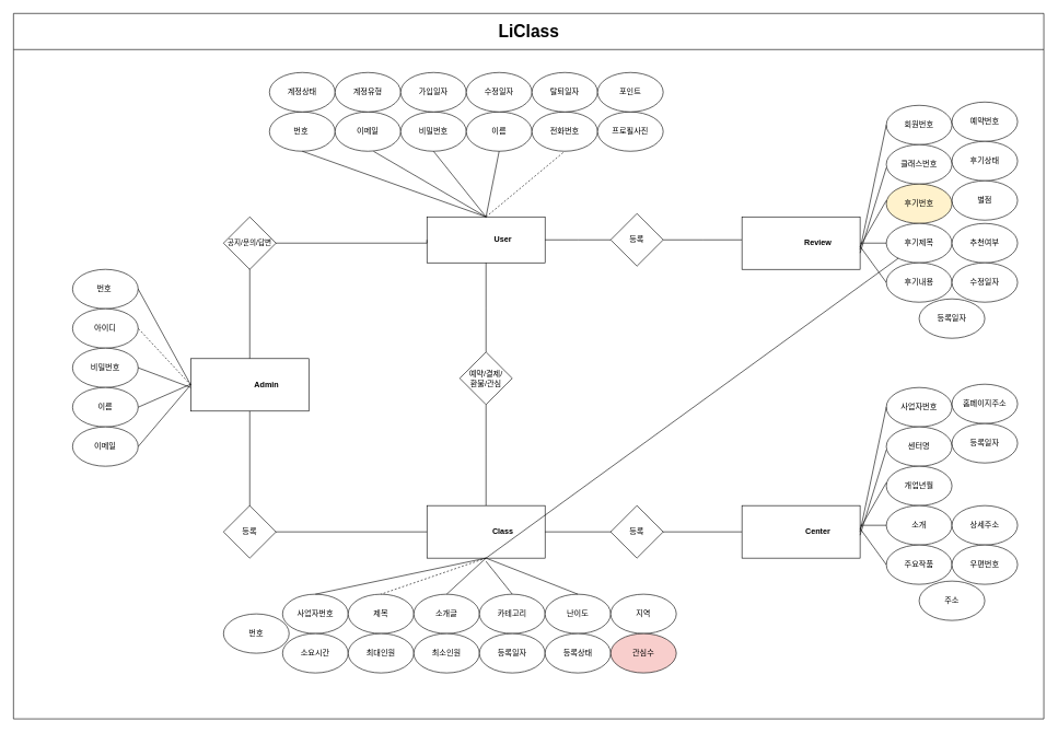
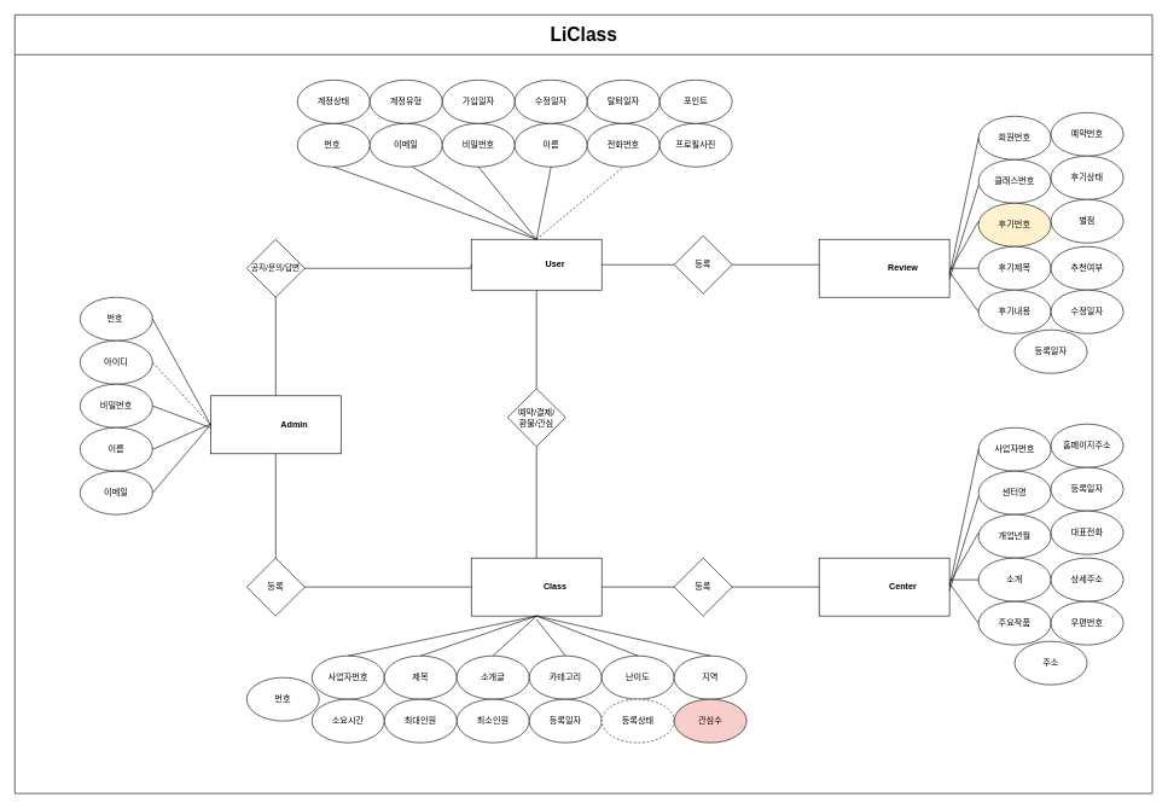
  <mxCell id="0" />
  <mxCell id="1" parent="0" />
  <mxCell id="2" value="&lt;font style=&quot;font-size: 26px;&quot;&gt;LiClass&lt;/font&gt;" style="swimlane;html=1;startSize=55;horizontal=1;containerType=tree;glass=0;" parent="1" vertex="1"><mxGeometry x="20" y="20" width="1570" height="1075" as="geometry" /></mxCell>
  <mxCell id="3" value="User" style="label;image=https://cdn3.iconfinder.com/data/icons/user-avatars-1/512/users-3-128.png;whiteSpace=wrap;html=1;rounded=0;glass=0;treeMoving=1;treeFolding=1;align=center;" parent="2" vertex="1"><mxGeometry x="630" y="310" width="180" height="70" as="geometry" /></mxCell>
  <mxCell id="4" value="" style="endArrow=none;endFill=0;fontSize=11;edgeStyle=elbowEdgeStyle;elbow=vertical;rounded=0;exitX=0;exitY=0.5;exitDx=0;exitDy=0;" parent="2" source="3" target="5" edge="1"><mxGeometry relative="1" as="geometry"><Array as="points"><mxPoint x="570" y="350" /></Array></mxGeometry></mxCell>
  <mxCell id="5" value="Admin" style="label;image=https://cdn3.iconfinder.com/data/icons/user-avatars-1/512/users-10-3-128.png;whiteSpace=wrap;html=1;rounded=0;glass=0;treeFolding=1;treeMoving=1;align=center;" parent="2" vertex="1"><mxGeometry x="270" y="526" width="180" height="80" as="geometry" /></mxCell>
  <mxCell id="6" value="" style="endArrow=none;endFill=0;fontSize=11;edgeStyle=elbowEdgeStyle;elbow=vertical;rounded=0;" parent="2" source="31" target="7" edge="1"><mxGeometry relative="1" as="geometry" /></mxCell>
  <mxCell id="7" value="Class" style="label;image=https://cdn3.iconfinder.com/data/icons/user-avatars-1/512/users-9-2-128.png;whiteSpace=wrap;html=1;rounded=0;glass=0;treeFolding=1;treeMoving=1;align=center;" parent="2" vertex="1"><mxGeometry x="630" y="750" width="180" height="80" as="geometry" /></mxCell>
  <mxCell id="8" value="" style="endArrow=none;endFill=0;fontSize=11;edgeStyle=elbowEdgeStyle;elbow=vertical;rounded=0;exitX=1;exitY=0.5;exitDx=0;exitDy=0;" parent="2" source="43" target="10" edge="1"><mxGeometry relative="1" as="geometry" /></mxCell>
  <mxCell id="9" value="" style="endArrow=none;endFill=0;fontSize=11;edgeStyle=elbowEdgeStyle;elbow=vertical;rounded=0;exitX=1;exitY=0.5;exitDx=0;exitDy=0;entryX=0;entryY=0.5;entryDx=0;entryDy=0;" edge="1" target="44" source="7" parent="2"><mxGeometry relative="1" as="geometry"><mxPoint x="760" y="470" as="sourcePoint" /></mxGeometry></mxCell>
  <mxCell id="10" value="Review" style="label;image=https://cdn3.iconfinder.com/data/icons/user-avatars-1/512/users-2-128.png;whiteSpace=wrap;html=1;rounded=0;glass=0;align=center;" vertex="1" parent="2"><mxGeometry x="1110" y="310" width="180" height="80" as="geometry" /></mxCell>
  <mxCell id="11" value="번호&lt;span style=&quot;white-space: pre;&quot;&gt; &lt;/span&gt;" style="ellipse;whiteSpace=wrap;html=1;" vertex="1" parent="2"><mxGeometry x="390" y="150" width="100" height="60" as="geometry" /></mxCell>
  <mxCell id="12" value="" style="endArrow=none;endFill=0;fontSize=11;elbow=vertical;rounded=0;exitX=0.5;exitY=0;exitDx=0;exitDy=0;entryX=0.5;entryY=1;entryDx=0;entryDy=0;" edge="1" parent="2" source="3" target="11"><mxGeometry relative="1" as="geometry"><mxPoint x="730" y="390" as="sourcePoint" /><mxPoint x="530" y="190" as="targetPoint" /></mxGeometry></mxCell>
  <mxCell id="13" value="이메일" style="ellipse;whiteSpace=wrap;html=1;" vertex="1" parent="2"><mxGeometry x="490" y="150" width="100" height="60" as="geometry" /></mxCell>
  <mxCell id="14" value="비밀번호" style="ellipse;whiteSpace=wrap;html=1;" vertex="1" parent="2"><mxGeometry x="590" y="150" width="100" height="60" as="geometry" /></mxCell>
  <mxCell id="15" value="이름" style="ellipse;whiteSpace=wrap;html=1;" vertex="1" parent="2"><mxGeometry x="690" y="150" width="100" height="60" as="geometry" /></mxCell>
  <mxCell id="16" value="전화번호" style="ellipse;whiteSpace=wrap;html=1;" vertex="1" parent="2"><mxGeometry x="790" y="150" width="100" height="60" as="geometry" /></mxCell>
  <mxCell id="17" value="프로필사진" style="ellipse;whiteSpace=wrap;html=1;" vertex="1" parent="2"><mxGeometry x="890" y="150" width="100" height="60" as="geometry" /></mxCell>
  <mxCell id="18" value="계정상태" style="ellipse;whiteSpace=wrap;html=1;" vertex="1" parent="2"><mxGeometry x="390" y="90" width="100" height="60" as="geometry" /></mxCell>
  <mxCell id="19" value="계정유형" style="ellipse;whiteSpace=wrap;html=1;" vertex="1" parent="2"><mxGeometry x="490" y="90" width="100" height="60" as="geometry" /></mxCell>
  <mxCell id="20" value="가입일자" style="ellipse;whiteSpace=wrap;html=1;" vertex="1" parent="2"><mxGeometry x="590" y="90" width="100" height="60" as="geometry" /></mxCell>
  <mxCell id="21" value="수정일자" style="ellipse;whiteSpace=wrap;html=1;" vertex="1" parent="2"><mxGeometry x="690" y="90" width="100" height="60" as="geometry" /></mxCell>
  <mxCell id="22" value="탈퇴일자" style="ellipse;whiteSpace=wrap;html=1;" vertex="1" parent="2"><mxGeometry x="790" y="90" width="100" height="60" as="geometry" /></mxCell>
  <mxCell id="23" value="포인트" style="ellipse;whiteSpace=wrap;html=1;" vertex="1" parent="2"><mxGeometry x="890" y="90" width="100" height="60" as="geometry" /></mxCell>
  <mxCell id="24" value="" style="endArrow=none;endFill=0;fontSize=11;elbow=vertical;rounded=0;entryX=0.5;entryY=1;entryDx=0;entryDy=0;" edge="1" parent="2" target="15"><mxGeometry relative="1" as="geometry"><mxPoint x="720" y="310" as="sourcePoint" /><mxPoint x="650" y="220" as="targetPoint" /></mxGeometry></mxCell>
  <mxCell id="25" value="" style="endArrow=none;endFill=0;fontSize=11;elbow=vertical;rounded=0;entryX=0.5;entryY=1;entryDx=0;entryDy=0;exitX=0.5;exitY=0;exitDx=0;exitDy=0;" edge="1" parent="2" source="3" target="14"><mxGeometry relative="1" as="geometry"><mxPoint x="720" y="300" as="sourcePoint" /><mxPoint x="559" y="220" as="targetPoint" /></mxGeometry></mxCell>
  <mxCell id="26" value="" style="endArrow=none;endFill=0;fontSize=11;elbow=vertical;rounded=0;entryX=0.5;entryY=1;entryDx=0;entryDy=0;exitX=0.5;exitY=0;exitDx=0;exitDy=0;dashed=1;" edge="1" parent="2" source="3" target="16"><mxGeometry relative="1" as="geometry"><mxPoint x="730" y="320" as="sourcePoint" /><mxPoint x="750" y="220" as="targetPoint" /></mxGeometry></mxCell>
  <mxCell id="27" value="" style="endArrow=none;endFill=0;fontSize=11;edgeStyle=elbowEdgeStyle;elbow=vertical;rounded=0;exitX=0;exitY=0.5;exitDx=0;exitDy=0;entryX=0.5;entryY=1;entryDx=0;entryDy=0;" edge="1" parent="2" source="7" target="5"><mxGeometry relative="1" as="geometry"><mxPoint x="590" y="710" as="sourcePoint" /><mxPoint x="130" y="915" as="targetPoint" /><Array as="points"><mxPoint x="410" y="790" /></Array></mxGeometry></mxCell>
  <mxCell id="28" value="등록" style="rhombus;whiteSpace=wrap;html=1;" vertex="1" parent="2"><mxGeometry x="320" y="750" width="80" height="80" as="geometry" /></mxCell>
  <mxCell id="29" value="&lt;font style=&quot;font-size: 11px;&quot;&gt;공지/문의/답변&lt;/font&gt;" style="rhombus;whiteSpace=wrap;html=1;" vertex="1" parent="2"><mxGeometry x="320" y="310" width="80" height="80" as="geometry" /></mxCell>
  <mxCell id="30" value="" style="endArrow=none;endFill=0;fontSize=11;edgeStyle=elbowEdgeStyle;elbow=vertical;rounded=0;" edge="1" parent="2" source="3" target="31"><mxGeometry relative="1" as="geometry"><mxPoint x="1020" y="454" as="sourcePoint" /><mxPoint x="1020" y="824" as="targetPoint" /></mxGeometry></mxCell>
  <mxCell id="31" value="예약/결제/&lt;br&gt;환불/관심" style="rhombus;whiteSpace=wrap;html=1;" vertex="1" parent="2"><mxGeometry x="680" y="516" width="80" height="80" as="geometry" /></mxCell>
  <mxCell id="32" value="번호&lt;span style=&quot;white-space: pre;&quot;&gt; &lt;/span&gt;" style="ellipse;whiteSpace=wrap;html=1;" vertex="1" parent="2"><mxGeometry x="90" y="390" width="100" height="60" as="geometry" /></mxCell>
  <mxCell id="33" value="아이디" style="ellipse;whiteSpace=wrap;html=1;" vertex="1" parent="2"><mxGeometry x="90" y="450" width="100" height="60" as="geometry" /></mxCell>
  <mxCell id="34" value="비밀번호" style="ellipse;whiteSpace=wrap;html=1;" vertex="1" parent="2"><mxGeometry x="90" y="510" width="100" height="60" as="geometry" /></mxCell>
  <mxCell id="35" value="" style="endArrow=none;endFill=0;fontSize=11;elbow=vertical;rounded=0;exitX=0;exitY=0.5;exitDx=0;exitDy=0;entryX=1;entryY=0.5;entryDx=0;entryDy=0;" edge="1" parent="2" source="5" target="32"><mxGeometry relative="1" as="geometry"><mxPoint x="470" y="606" as="sourcePoint" /><mxPoint x="190" y="460" as="targetPoint" /></mxGeometry></mxCell>
  <mxCell id="36" value="이름" style="ellipse;whiteSpace=wrap;html=1;" vertex="1" parent="2"><mxGeometry x="90" y="570" width="100" height="60" as="geometry" /></mxCell>
  <mxCell id="37" value="" style="endArrow=none;endFill=0;fontSize=11;elbow=vertical;rounded=0;entryX=1;entryY=0.5;entryDx=0;entryDy=0;" edge="1" parent="2" target="34"><mxGeometry relative="1" as="geometry"><mxPoint x="270" y="570" as="sourcePoint" /><mxPoint x="290" y="575" as="targetPoint" /></mxGeometry></mxCell>
  <mxCell id="38" value="이메일" style="ellipse;whiteSpace=wrap;html=1;" vertex="1" parent="2"><mxGeometry x="90" y="630" width="100" height="60" as="geometry" /></mxCell>
  <mxCell id="39" value="" style="endArrow=none;endFill=0;fontSize=11;elbow=vertical;rounded=0;entryX=0.587;entryY=1.003;entryDx=0;entryDy=0;entryPerimeter=0;exitX=0.5;exitY=0;exitDx=0;exitDy=0;" edge="1" parent="2" source="3" target="13"><mxGeometry relative="1" as="geometry"><mxPoint x="820" y="324" as="sourcePoint" /><mxPoint x="550" y="234" as="targetPoint" /></mxGeometry></mxCell>
  <mxCell id="40" value="" style="endArrow=none;endFill=0;fontSize=11;elbow=vertical;rounded=0;entryX=1;entryY=0.5;entryDx=0;entryDy=0;exitX=0;exitY=0.5;exitDx=0;exitDy=0;" edge="1" parent="2" source="5" target="38"><mxGeometry relative="1" as="geometry"><mxPoint x="270" y="610" as="sourcePoint" /><mxPoint x="200" y="650" as="targetPoint" /></mxGeometry></mxCell>
  <mxCell id="41" value="" style="endArrow=none;endFill=0;fontSize=11;elbow=vertical;rounded=0;entryX=1;entryY=0.5;entryDx=0;entryDy=0;exitX=0;exitY=0.5;exitDx=0;exitDy=0;dashed=1;" edge="1" parent="2" source="5" target="33"><mxGeometry relative="1" as="geometry"><mxPoint x="270" y="610" as="sourcePoint" /><mxPoint x="300" y="570" as="targetPoint" /></mxGeometry></mxCell>
  <mxCell id="42" value="" style="endArrow=none;endFill=0;fontSize=11;edgeStyle=elbowEdgeStyle;elbow=vertical;rounded=0;exitX=1;exitY=0.5;exitDx=0;exitDy=0;" edge="1" parent="2" source="3" target="43"><mxGeometry relative="1" as="geometry"><mxPoint x="1010" y="365" as="sourcePoint" /><mxPoint x="1340" y="365" as="targetPoint" /></mxGeometry></mxCell>
  <mxCell id="43" value="등록" style="rhombus;whiteSpace=wrap;html=1;" vertex="1" parent="2"><mxGeometry x="910" y="305" width="80" height="80" as="geometry" /></mxCell>
  <mxCell id="44" value="Center" style="label;image=https://cdn3.iconfinder.com/data/icons/user-avatars-1/512/users-3-128.png;whiteSpace=wrap;html=1;rounded=0;glass=0;treeMoving=1;treeFolding=1;align=center;" vertex="1" parent="2"><mxGeometry x="1110" y="750" width="180" height="80" as="geometry" /></mxCell>
  <mxCell id="45" value="등록" style="rhombus;whiteSpace=wrap;html=1;" vertex="1" parent="2"><mxGeometry x="910" y="750" width="80" height="80" as="geometry" /></mxCell>
  <mxCell id="46" value="사업자번호" style="ellipse;whiteSpace=wrap;html=1;" vertex="1" parent="2"><mxGeometry x="410" y="885" width="100" height="60" as="geometry" /></mxCell>
  <mxCell id="47" value="제목" style="ellipse;whiteSpace=wrap;html=1;" vertex="1" parent="2"><mxGeometry x="510" y="885" width="100" height="60" as="geometry" /></mxCell>
  <mxCell id="48" value="소개글" style="ellipse;whiteSpace=wrap;html=1;" vertex="1" parent="2"><mxGeometry x="610" y="885" width="100" height="60" as="geometry" /></mxCell>
  <mxCell id="49" value="카테고리" style="ellipse;whiteSpace=wrap;html=1;" vertex="1" parent="2"><mxGeometry x="710" y="885" width="100" height="60" as="geometry" /></mxCell>
  <mxCell id="50" value="난이도" style="ellipse;whiteSpace=wrap;html=1;" vertex="1" parent="2"><mxGeometry x="810" y="885" width="100" height="60" as="geometry" /></mxCell>
  <mxCell id="51" value="지역" style="ellipse;whiteSpace=wrap;html=1;" vertex="1" parent="2"><mxGeometry x="910" y="885" width="100" height="60" as="geometry" /></mxCell>
  <mxCell id="52" value="소요시간" style="ellipse;whiteSpace=wrap;html=1;" vertex="1" parent="2"><mxGeometry x="410" y="945" width="100" height="60" as="geometry" /></mxCell>
  <mxCell id="53" value="최대인원" style="ellipse;whiteSpace=wrap;html=1;" vertex="1" parent="2"><mxGeometry x="510" y="945" width="100" height="60" as="geometry" /></mxCell>
  <mxCell id="54" value="최소인원" style="ellipse;whiteSpace=wrap;html=1;" vertex="1" parent="2"><mxGeometry x="610" y="945" width="100" height="60" as="geometry" /></mxCell>
  <mxCell id="55" value="등록일자" style="ellipse;whiteSpace=wrap;html=1;" vertex="1" parent="2"><mxGeometry x="710" y="945" width="100" height="60" as="geometry" /></mxCell>
- <mxCell id="56" value="등록상태" style="ellipse;whiteSpace=wrap;html=1;" vertex="1" parent="2"><mxGeometry x="810" y="945" width="100" height="60" as="geometry" /></mxCell>
+ <mxCell id="56" value="등록상태" style="ellipse;whiteSpace=wrap;html=1;dashed=1;" vertex="1" parent="2"><mxGeometry x="810" y="945" width="100" height="60" as="geometry" /></mxCell>
  <mxCell id="57" value="관심수" style="ellipse;whiteSpace=wrap;html=1;fillColor=#f8cecc;" vertex="1" parent="2"><mxGeometry x="910" y="945" width="100" height="60" as="geometry" /></mxCell>
  <mxCell id="58" value="번호" style="ellipse;whiteSpace=wrap;html=1;" vertex="1" parent="2"><mxGeometry x="320" y="915" width="100" height="60" as="geometry" /></mxCell>
  <mxCell id="59" value="" style="endArrow=none;endFill=0;fontSize=11;elbow=vertical;rounded=0;entryX=0.5;entryY=0;entryDx=0;entryDy=0;exitX=0.5;exitY=1;exitDx=0;exitDy=0;" edge="1" parent="2" source="7" target="46"><mxGeometry relative="1" as="geometry"><mxPoint x="730" y="320" as="sourcePoint" /><mxPoint x="559" y="220" as="targetPoint" /></mxGeometry></mxCell>
  <mxCell id="60" value="" style="endArrow=none;endFill=0;fontSize=11;elbow=vertical;rounded=0;entryX=0.5;entryY=0;entryDx=0;entryDy=0;exitX=0.5;exitY=1;exitDx=0;exitDy=0;" edge="1" parent="2" source="7" target="48"><mxGeometry relative="1" as="geometry"><mxPoint x="720" y="825" as="sourcePoint" /><mxPoint x="570" y="895" as="targetPoint" /></mxGeometry></mxCell>
- <mxCell id="61" value="" style="endArrow=none;endFill=0;fontSize=11;elbow=vertical;rounded=0;entryX=0.5;entryY=0;entryDx=0;entryDy=0;exitX=0.5;exitY=1;exitDx=0;exitDy=0;dashed=1;" edge="1" parent="2" source="7" target="47"><mxGeometry relative="1" as="geometry"><mxPoint x="720" y="835" as="sourcePoint" /><mxPoint x="470" y="895" as="targetPoint" /></mxGeometry></mxCell>
+ <mxCell id="61" value="" style="endArrow=none;endFill=0;fontSize=11;elbow=vertical;rounded=0;entryX=0.5;entryY=0;entryDx=0;entryDy=0;exitX=0.5;exitY=1;exitDx=0;exitDy=0;" edge="1" parent="2" source="7" target="47"><mxGeometry relative="1" as="geometry"><mxPoint x="720" y="835" as="sourcePoint" /><mxPoint x="470" y="895" as="targetPoint" /></mxGeometry></mxCell>
  <mxCell id="62" value="" style="endArrow=none;endFill=0;fontSize=11;elbow=vertical;rounded=0;entryX=0.5;entryY=0;entryDx=0;entryDy=0;exitX=0.5;exitY=1;exitDx=0;exitDy=0;" edge="1" parent="2" source="7" target="50"><mxGeometry relative="1" as="geometry"><mxPoint x="720" y="845" as="sourcePoint" /><mxPoint x="770" y="895" as="targetPoint" /></mxGeometry></mxCell>
- <mxCell id="63" value="" style="endArrow=none;endFill=0;fontSize=11;elbow=vertical;rounded=0;exitX=0.5;exitY=1;exitDx=0;exitDy=0;" edge="1" parent="2" source="7" target="82"><mxGeometry relative="1" as="geometry"><mxPoint x="730" y="845" as="sourcePoint" /><mxPoint x="770" y="895" as="targetPoint" /></mxGeometry></mxCell>
+ <mxCell id="63" value="" style="endArrow=none;endFill=0;fontSize=11;elbow=vertical;rounded=0;entryX=0.5;entryY=0;entryDx=0;entryDy=0;exitX=0.5;exitY=1;exitDx=0;exitDy=0;" edge="1" parent="2" source="7" target="51"><mxGeometry relative="1" as="geometry"><mxPoint x="730" y="845" as="sourcePoint" /><mxPoint x="770" y="895" as="targetPoint" /></mxGeometry></mxCell>
  <mxCell id="64" value="사업자번호" style="ellipse;whiteSpace=wrap;html=1;" vertex="1" parent="2"><mxGeometry x="1330" y="570" width="100" height="60" as="geometry" /></mxCell>
  <mxCell id="65" value="센터명" style="ellipse;whiteSpace=wrap;html=1;" vertex="1" parent="2"><mxGeometry x="1330" y="630" width="100" height="60" as="geometry" /></mxCell>
  <mxCell id="66" value="홈페이지주소" style="ellipse;whiteSpace=wrap;html=1;" vertex="1" parent="2"><mxGeometry x="1430" y="565" width="100" height="60" as="geometry" /></mxCell>
  <mxCell id="67" value="등록일자" style="ellipse;whiteSpace=wrap;html=1;" vertex="1" parent="2"><mxGeometry x="1430" y="625" width="100" height="60" as="geometry" /></mxCell>
+ <mxCell id="68" value="대표전화" style="ellipse;whiteSpace=wrap;html=1;" vertex="1" parent="2"><mxGeometry x="1430" y="685" width="100" height="60" as="geometry" /></mxCell>
  <mxCell id="69" value="개업년월" style="ellipse;whiteSpace=wrap;html=1;" vertex="1" parent="2"><mxGeometry x="1330" y="690" width="100" height="60" as="geometry" /></mxCell>
  <mxCell id="70" value="소개" style="ellipse;whiteSpace=wrap;html=1;" vertex="1" parent="2"><mxGeometry x="1330" y="750" width="100" height="60" as="geometry" /></mxCell>
  <mxCell id="71" value="주요작품" style="ellipse;whiteSpace=wrap;html=1;" vertex="1" parent="2"><mxGeometry x="1330" y="810" width="100" height="60" as="geometry" /></mxCell>
  <mxCell id="72" value="상세주소" style="ellipse;whiteSpace=wrap;html=1;" vertex="1" parent="2"><mxGeometry x="1430" y="750" width="100" height="60" as="geometry" /></mxCell>
  <mxCell id="73" value="우편번호" style="ellipse;whiteSpace=wrap;html=1;" vertex="1" parent="2"><mxGeometry x="1430" y="810" width="100" height="60" as="geometry" /></mxCell>
  <mxCell id="74" value="주소" style="ellipse;whiteSpace=wrap;html=1;" vertex="1" parent="2"><mxGeometry x="1380" y="865" width="100" height="60" as="geometry" /></mxCell>
  <mxCell id="75" value="" style="endArrow=none;endFill=0;fontSize=11;elbow=vertical;rounded=0;entryX=0;entryY=0.5;entryDx=0;entryDy=0;exitX=1;exitY=0.5;exitDx=0;exitDy=0;" edge="1" parent="2" source="44" target="64"><mxGeometry relative="1" as="geometry"><mxPoint x="730" y="840" as="sourcePoint" /><mxPoint x="970" y="895" as="targetPoint" /></mxGeometry></mxCell>
  <mxCell id="76" value="회원번호" style="ellipse;whiteSpace=wrap;html=1;" vertex="1" parent="2"><mxGeometry x="1330" y="140" width="100" height="60" as="geometry" /></mxCell>
  <mxCell id="77" value="클래스번호" style="ellipse;whiteSpace=wrap;html=1;" vertex="1" parent="2"><mxGeometry x="1330" y="200" width="100" height="60" as="geometry" /></mxCell>
  <mxCell id="78" value="예약번호" style="ellipse;whiteSpace=wrap;html=1;" vertex="1" parent="2"><mxGeometry x="1430" y="135" width="100" height="60" as="geometry" /></mxCell>
  <mxCell id="79" value="후기상태" style="ellipse;whiteSpace=wrap;html=1;" vertex="1" parent="2"><mxGeometry x="1430" y="195" width="100" height="60" as="geometry" /></mxCell>
  <mxCell id="80" value="별점" style="ellipse;whiteSpace=wrap;html=1;" vertex="1" parent="2"><mxGeometry x="1430" y="255" width="100" height="60" as="geometry" /></mxCell>
  <mxCell id="81" value="후기번호" style="ellipse;whiteSpace=wrap;html=1;fillColor=#fff2cc;" vertex="1" parent="2"><mxGeometry x="1330" y="260" width="100" height="60" as="geometry" /></mxCell>
  <mxCell id="82" value="후기제목" style="ellipse;whiteSpace=wrap;html=1;" vertex="1" parent="2"><mxGeometry x="1330" y="320" width="100" height="60" as="geometry" /></mxCell>
  <mxCell id="83" value="후기내용" style="ellipse;whiteSpace=wrap;html=1;" vertex="1" parent="2"><mxGeometry x="1330" y="380" width="100" height="60" as="geometry" /></mxCell>
  <mxCell id="84" value="추천여부" style="ellipse;whiteSpace=wrap;html=1;" vertex="1" parent="2"><mxGeometry x="1430" y="320" width="100" height="60" as="geometry" /></mxCell>
  <mxCell id="85" value="수정일자" style="ellipse;whiteSpace=wrap;html=1;" vertex="1" parent="2"><mxGeometry x="1430" y="380" width="100" height="60" as="geometry" /></mxCell>
  <mxCell id="86" value="등록일자" style="ellipse;whiteSpace=wrap;html=1;" vertex="1" parent="2"><mxGeometry x="1380" y="435" width="100" height="60" as="geometry" /></mxCell>
  <mxCell id="87" value="" style="endArrow=none;endFill=0;fontSize=11;elbow=vertical;rounded=0;entryX=0;entryY=0.5;entryDx=0;entryDy=0;exitX=1;exitY=0.5;exitDx=0;exitDy=0;" edge="1" parent="2" target="76"><mxGeometry relative="1" as="geometry"><mxPoint x="1290" y="360" as="sourcePoint" /><mxPoint x="970" y="465" as="targetPoint" /></mxGeometry></mxCell>
  <mxCell id="88" value="" style="endArrow=none;endFill=0;fontSize=11;elbow=vertical;rounded=0;" edge="1" parent="2"><mxGeometry relative="1" as="geometry"><mxPoint x="1290" y="365" as="sourcePoint" /><mxPoint x="1330" y="235" as="targetPoint" /></mxGeometry></mxCell>
  <mxCell id="89" value="" style="endArrow=none;endFill=0;fontSize=11;elbow=vertical;rounded=0;" edge="1" parent="2"><mxGeometry relative="1" as="geometry"><mxPoint x="1290" y="355" as="sourcePoint" /><mxPoint x="1330" y="285" as="targetPoint" /></mxGeometry></mxCell>
  <mxCell id="90" value="" style="endArrow=none;endFill=0;fontSize=11;elbow=vertical;rounded=0;entryX=0;entryY=0.5;entryDx=0;entryDy=0;" edge="1" parent="2" target="82"><mxGeometry relative="1" as="geometry"><mxPoint x="1290" y="350" as="sourcePoint" /><mxPoint x="1340" y="295" as="targetPoint" /></mxGeometry></mxCell>
  <mxCell id="91" value="" style="endArrow=none;endFill=0;fontSize=11;elbow=vertical;rounded=0;entryX=0;entryY=0.5;entryDx=0;entryDy=0;" edge="1" parent="2" target="83"><mxGeometry relative="1" as="geometry"><mxPoint x="1290" y="355" as="sourcePoint" /><mxPoint x="1340" y="360" as="targetPoint" /></mxGeometry></mxCell>
  <mxCell id="92" value="" style="endArrow=none;endFill=0;fontSize=11;elbow=vertical;rounded=0;entryX=1;entryY=0.5;entryDx=0;entryDy=0;" edge="1" parent="1" target="36"><mxGeometry relative="1" as="geometry"><mxPoint x="290" y="585" as="sourcePoint" /><mxPoint x="210" y="615" as="targetPoint" /></mxGeometry></mxCell>
  <mxCell id="93" value="" style="endArrow=none;endFill=0;fontSize=11;elbow=vertical;rounded=0;entryX=0.5;entryY=0;entryDx=0;entryDy=0;" edge="1" parent="1" target="49"><mxGeometry relative="1" as="geometry"><mxPoint x="740" y="855" as="sourcePoint" /><mxPoint x="690" y="915" as="targetPoint" /></mxGeometry></mxCell>
  <mxCell id="94" value="" style="endArrow=none;endFill=0;fontSize=11;elbow=vertical;rounded=0;" edge="1" parent="1"><mxGeometry relative="1" as="geometry"><mxPoint x="1310" y="815" as="sourcePoint" /><mxPoint x="1350" y="685" as="targetPoint" /></mxGeometry></mxCell>
  <mxCell id="95" value="" style="endArrow=none;endFill=0;fontSize=11;elbow=vertical;rounded=0;" edge="1" parent="1"><mxGeometry relative="1" as="geometry"><mxPoint x="1310" y="805" as="sourcePoint" /><mxPoint x="1350" y="735" as="targetPoint" /></mxGeometry></mxCell>
  <mxCell id="96" value="" style="endArrow=none;endFill=0;fontSize=11;elbow=vertical;rounded=0;entryX=0;entryY=0.5;entryDx=0;entryDy=0;" edge="1" parent="1" target="70"><mxGeometry relative="1" as="geometry"><mxPoint x="1310" y="800" as="sourcePoint" /><mxPoint x="1360" y="745" as="targetPoint" /></mxGeometry></mxCell>
  <mxCell id="97" value="" style="endArrow=none;endFill=0;fontSize=11;elbow=vertical;rounded=0;entryX=0;entryY=0.5;entryDx=0;entryDy=0;" edge="1" parent="1" target="71"><mxGeometry relative="1" as="geometry"><mxPoint x="1310" y="805" as="sourcePoint" /><mxPoint x="1360" y="810" as="targetPoint" /></mxGeometry></mxCell>
